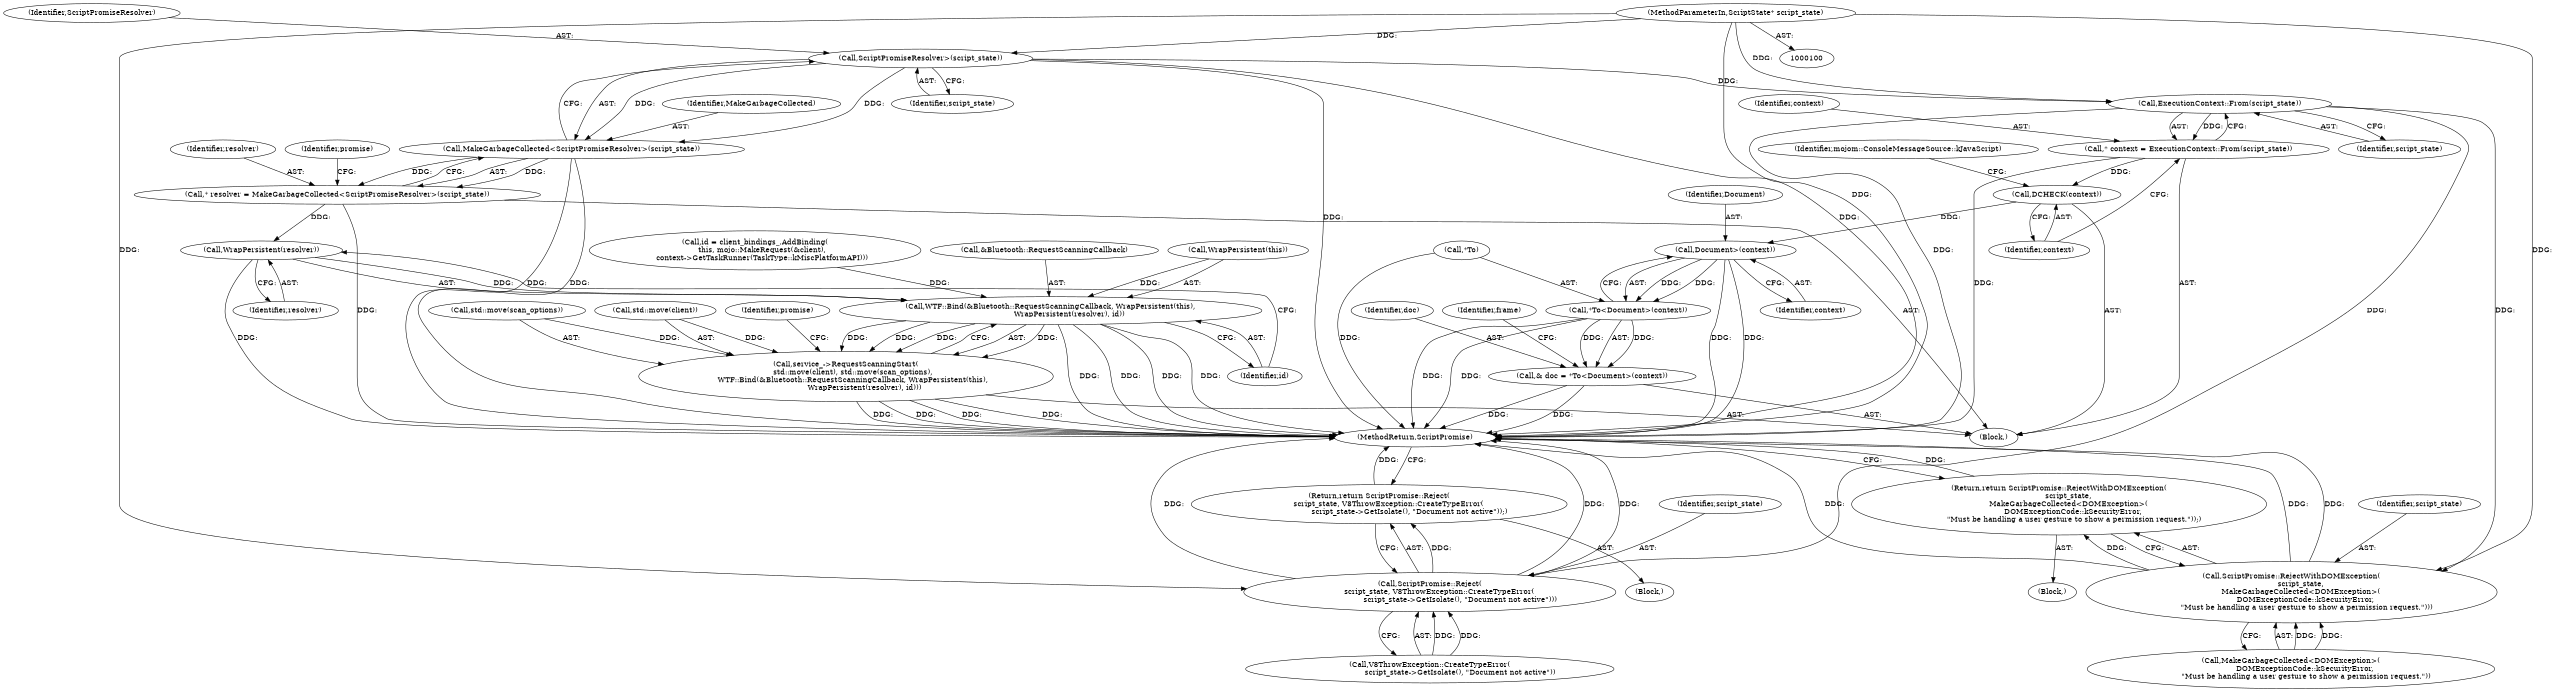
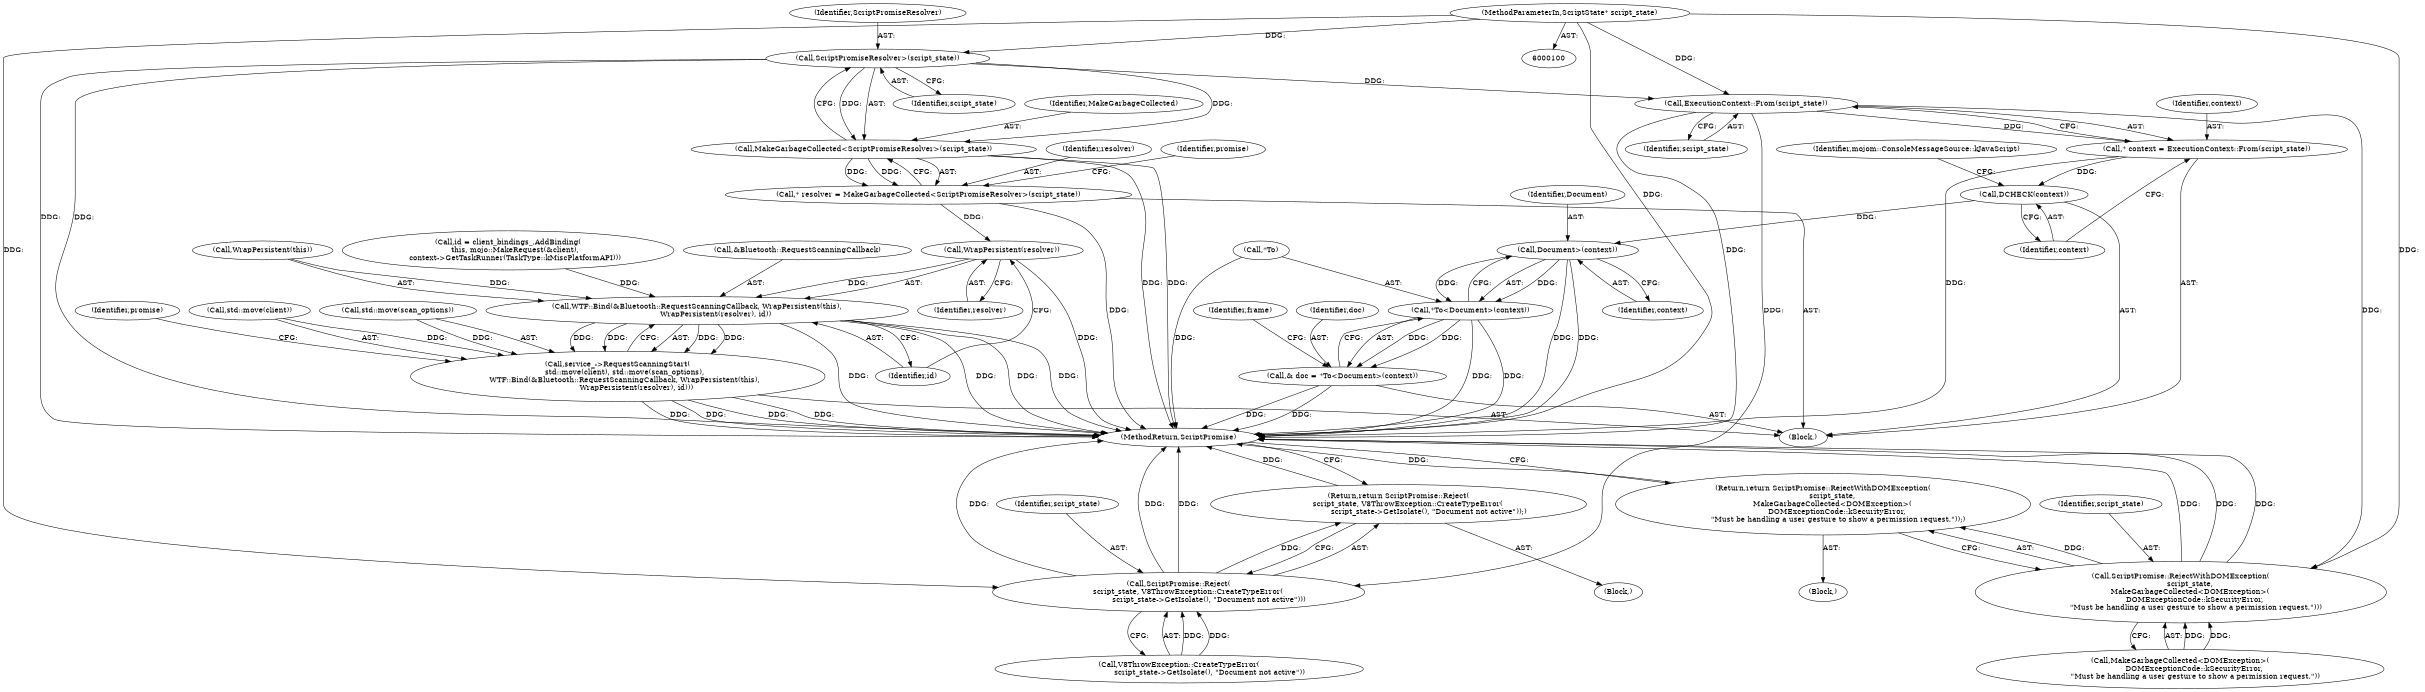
  digraph {
    n1 [label="(Call,ExecutionContext::From(script_state))"]
    n2 [label="(Call,* context = ExecutionContext::From(script_state))"]
    n3 [label="(Call,ScriptPromise::Reject(\n        script_state, V8ThrowException::CreateTypeError(\n                          script_state->GetIsolate(), \"Document not active\")))"]
    n4 [label="(Call,ScriptPromise::RejectWithDOMException(\n        script_state,\n        MakeGarbageCollected<DOMException>(\n            DOMExceptionCode::kSecurityError,\n             \"Must be handling a user gesture to show a permission request.\")))"]
    n5 [label="(Identifier,script_state)"]
    n6 [label="(MethodReturn,ScriptPromise)"]
    n7 [label="(Call,DCHECK(context))"]
    n8 [label="(Block,)"]
    n9 [label="(Return,return ScriptPromise::Reject(\n        script_state, V8ThrowException::CreateTypeError(\n                          script_state->GetIsolate(), \"Document not active\"));)"]
    n10 [label="(Call,V8ThrowException::CreateTypeError(\n                          script_state->GetIsolate(), \"Document not active\"))"]
    n11 [label="(Return,return ScriptPromise::RejectWithDOMException(\n        script_state,\n        MakeGarbageCollected<DOMException>(\n            DOMExceptionCode::kSecurityError,\n             \"Must be handling a user gesture to show a permission request.\"));)"]
    n12 [label="(Call,MakeGarbageCollected<DOMException>(\n            DOMExceptionCode::kSecurityError,\n             \"Must be handling a user gesture to show a permission request.\"))"]
    n13 [label="(Call,ScriptPromiseResolver>(script_state))"]
    n14 [label="(Call,MakeGarbageCollected<ScriptPromiseResolver>(script_state))"]
    n15 [label="(Identifier,script_state)"]
    n16 [label="(MethodParameterIn,ScriptState* script_state)"]
-   1000100
+   1000100 [label=6000100]
    n18 [label="(Call,Document>(context))"]
    n19 [label="(Identifier,context)"]
    n20 [label="(Call,*To<Document>(context))"]
    n21 [label="(Identifier,context)"]
    n22 [label="(Call,& doc = *To<Document>(context))"]
    n23 [label="(Block,)"]
    n24 [label="(Block,)"]
    n25 [label="(Call,* resolver = MakeGarbageCollected<ScriptPromiseResolver>(script_state))"]
    n26 [label="(Call,WrapPersistent(resolver))"]
    n27 [label="(Call,WTF::Bind(&Bluetooth::RequestScanningCallback, WrapPersistent(this),\n                WrapPersistent(resolver), id))"]
    n28 [label="(Identifier,resolver)"]
    n29 [label="(Call,service_->RequestScanningStart(\n      std::move(client), std::move(scan_options),\n      WTF::Bind(&Bluetooth::RequestScanningCallback, WrapPersistent(this),\n                WrapPersistent(resolver), id)))"]
    n30 [label="(Identifier,id)"]
    n31 [label="(Identifier,script_state)"]
    n32 [label="(Identifier,doc)"]
    n33 [label="(Identifier,Document)"]
    n34 [label="(Call,&Bluetooth::RequestScanningCallback)"]
    n35 [label="(Identifier,promise)"]
    n36 [label="(Call,WrapPersistent(this))"]
    n37 [label="(Identifier,resolver)"]
    n38 [label="(Call,std::move(scan_options))"]
    n39 [label="(Identifier,promise)"]
    n40 [label="(Identifier,mojom::ConsoleMessageSource::kJavaScript)"]
    n41 [label="(Identifier,context)"]
    n42 [label="(Identifier,MakeGarbageCollected)"]
    n43 [label="(Identifier,ScriptPromiseResolver)"]
    n44 [label="(Call,*To)"]
    n45 [label="(Identifier,script_state)"]
    n46 [label="(Call,std::move(client))"]
    n47 [label="(Call,id = client_bindings_.AddBinding(\n      this, mojo::MakeRequest(&client),\n      context->GetTaskRunner(TaskType::kMiscPlatformAPI)))"]
    n48 [label="(Identifier,frame)"]
    n1 -> n2 [label="AST: "]
    n1 -> n2 [label="DDG: "]
    n1 -> n3 [label="DDG: "]
    n1 -> n4 [label="DDG: "]
    n1 -> n5 [label="CFG: "]
    n1 -> n6 [label="DDG: "]
    n2 -> n1 [label="CFG: "]
    n2 -> n6 [label="DDG: "]
    n2 -> n7 [label="DDG: "]
    n2 -> n8 [label="AST: "]
    n3 -> n6 [label="DDG: "]
    n3 -> n6 [label="DDG: "]
    n3 -> n6 [label="DDG: "]
    n3 -> n9 [label="AST: "]
    n3 -> n9 [label="DDG: "]
    n3 -> n10 [label="CFG: "]
    n4 -> n6 [label="DDG: "]
    n4 -> n6 [label="DDG: "]
    n4 -> n6 [label="DDG: "]
    n4 -> n11 [label="AST: "]
    n4 -> n11 [label="DDG: "]
    n4 -> n12 [label="CFG: "]
    n5 -> n1 [label="AST: "]
    n6 -> n9 [label="CFG: "]
    n6 -> n11 [label="CFG: "]
    n7 -> n8 [label="AST: "]
    n7 -> n18 [label="DDG: "]
    n7 -> n19 [label="CFG: "]
    n9 -> n3 [label="CFG: "]
    n9 -> n6 [label="DDG: "]
    n9 -> n23 [label="AST: "]
    n10 -> n3 [label="AST: "]
    n10 -> n3 [label="DDG: "]
    n10 -> n3 [label="DDG: "]
    n11 -> n4 [label="CFG: "]
    n11 -> n6 [label="DDG: "]
    n11 -> n24 [label="AST: "]
    n12 -> n4 [label="AST: "]
    n12 -> n4 [label="DDG: "]
    n12 -> n4 [label="DDG: "]
    n13 -> n1 [label="DDG: "]
    n13 -> n6 [label="DDG: "]
    n13 -> n6 [label="DDG: "]
    n13 -> n14 [label="AST: "]
    n13 -> n14 [label="DDG: "]
    n13 -> n14 [label="DDG: "]
    n13 -> n15 [label="CFG: "]
    n14 -> n6 [label="DDG: "]
    n14 -> n6 [label="DDG: "]
    n14 -> n13 [label="CFG: "]
    n14 -> n25 [label="AST: "]
    n14 -> n25 [label="DDG: "]
    n14 -> n25 [label="DDG: "]
    n15 -> n13 [label="AST: "]
    n16 -> n1 [label="DDG: "]
    n16 -> n3 [label="DDG: "]
    n16 -> n4 [label="DDG: "]
    n16 -> n6 [label="DDG: "]
    n16 -> n13 [label="DDG: "]
    n16 -> 1000100 [label="AST: "]
    n18 -> n6 [label="DDG: "]
    n18 -> n6 [label="DDG: "]
    n18 -> n20 [label="AST: "]
    n18 -> n20 [label="DDG: "]
    n18 -> n20 [label="DDG: "]
    n18 -> n21 [label="CFG: "]
    n19 -> n2 [label="CFG: "]
    n19 -> n7 [label="AST: "]
    n20 -> n6 [label="DDG: "]
    n20 -> n6 [label="DDG: "]
    n20 -> n18 [label="CFG: "]
    n20 -> n22 [label="AST: "]
    n20 -> n22 [label="DDG: "]
    n20 -> n22 [label="DDG: "]
    n21 -> n18 [label="AST: "]
    n22 -> n6 [label="DDG: "]
    n22 -> n6 [label="DDG: "]
    n22 -> n8 [label="AST: "]
+   n22 -> n20 [label="CFG: "]
    n25 -> n6 [label="DDG: "]
    n25 -> n8 [label="AST: "]
    n25 -> n14 [label="CFG: "]
    n25 -> n26 [label="DDG: "]
    n26 -> n6 [label="DDG: "]
    n26 -> n27 [label="AST: "]
    n26 -> n27 [label="DDG: "]
    n26 -> n28 [label="CFG: "]
    n27 -> n6 [label="DDG: "]
    n27 -> n6 [label="DDG: "]
    n27 -> n6 [label="DDG: "]
    n27 -> n6 [label="DDG: "]
    n27 -> n29 [label="AST: "]
    n27 -> n29 [label="DDG: "]
    n27 -> n29 [label="DDG: "]
    n27 -> n29 [label="DDG: "]
    n27 -> n29 [label="DDG: "]
    n27 -> n30 [label="CFG: "]
    n28 -> n26 [label="AST: "]
    n29 -> n6 [label="DDG: "]
    n29 -> n6 [label="DDG: "]
    n29 -> n6 [label="DDG: "]
    n29 -> n6 [label="DDG: "]
    n29 -> n8 [label="AST: "]
    n29 -> n27 [label="CFG: "]
    n30 -> n26 [label="CFG: "]
    n30 -> n27 [label="AST: "]
    n31 -> n4 [label="AST: "]
    n32 -> n22 [label="AST: "]
    n33 -> n18 [label="AST: "]
    n34 -> n27 [label="AST: "]
    n35 -> n29 [label="CFG: "]
    n36 -> n27 [label="AST: "]
    n36 -> n27 [label="DDG: "]
    n37 -> n25 [label="AST: "]
    n38 -> n29 [label="AST: "]
    n38 -> n29 [label="DDG: "]
    n39 -> n25 [label="CFG: "]
    n40 -> n7 [label="CFG: "]
    n41 -> n2 [label="AST: "]
    n42 -> n14 [label="AST: "]
    n43 -> n13 [label="AST: "]
    n44 -> n6 [label="DDG: "]
    n44 -> n20 [label="AST: "]
    n45 -> n3 [label="AST: "]
    n46 -> n29 [label="AST: "]
    n46 -> n29 [label="DDG: "]
    n47 -> n27 [label="DDG: "]
    n48 -> n22 [label="CFG: "]
  }
